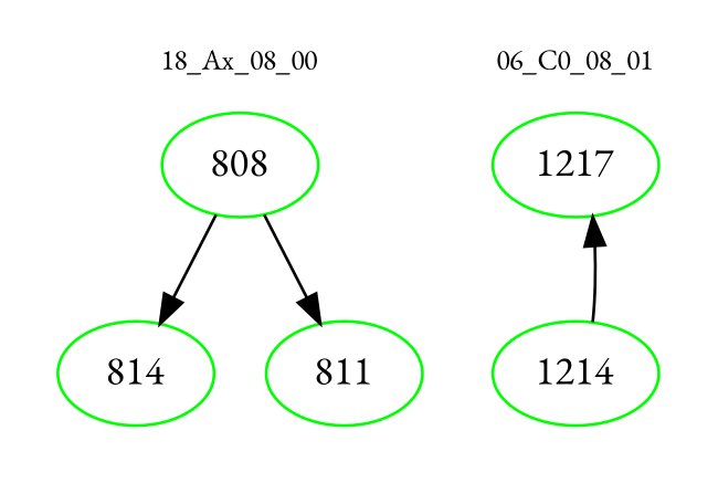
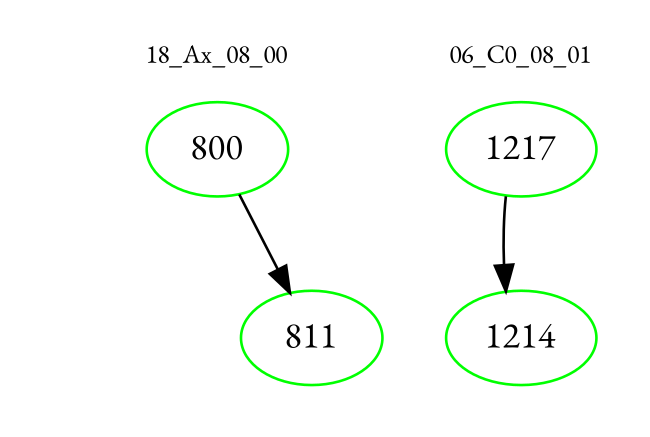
  digraph {
    fontname="EB Garamond"
    node [color=green fontname="EB Garamond"]
    edge [color=black fontname="EB Garamond"]
-   n1 [label=808]
-   n2 [label=814]
+   n1 [label=800]
    n3 [label=811]
    n4 [label=1217]
    n5 [label=1214]
    subgraph cluster_1 {
      color=white
      fontsize=10
      label="18_Ax_08_00"
      n1
-     n2
      n3
    }
    subgraph cluster_2 {
      color=white
      fontsize=10
      label="06_C0_08_01"
      n4
      n5
    }
-   n1 -> n2
    n1 -> n3
-   n5 -> n4
+   n4 -> n5
  }
